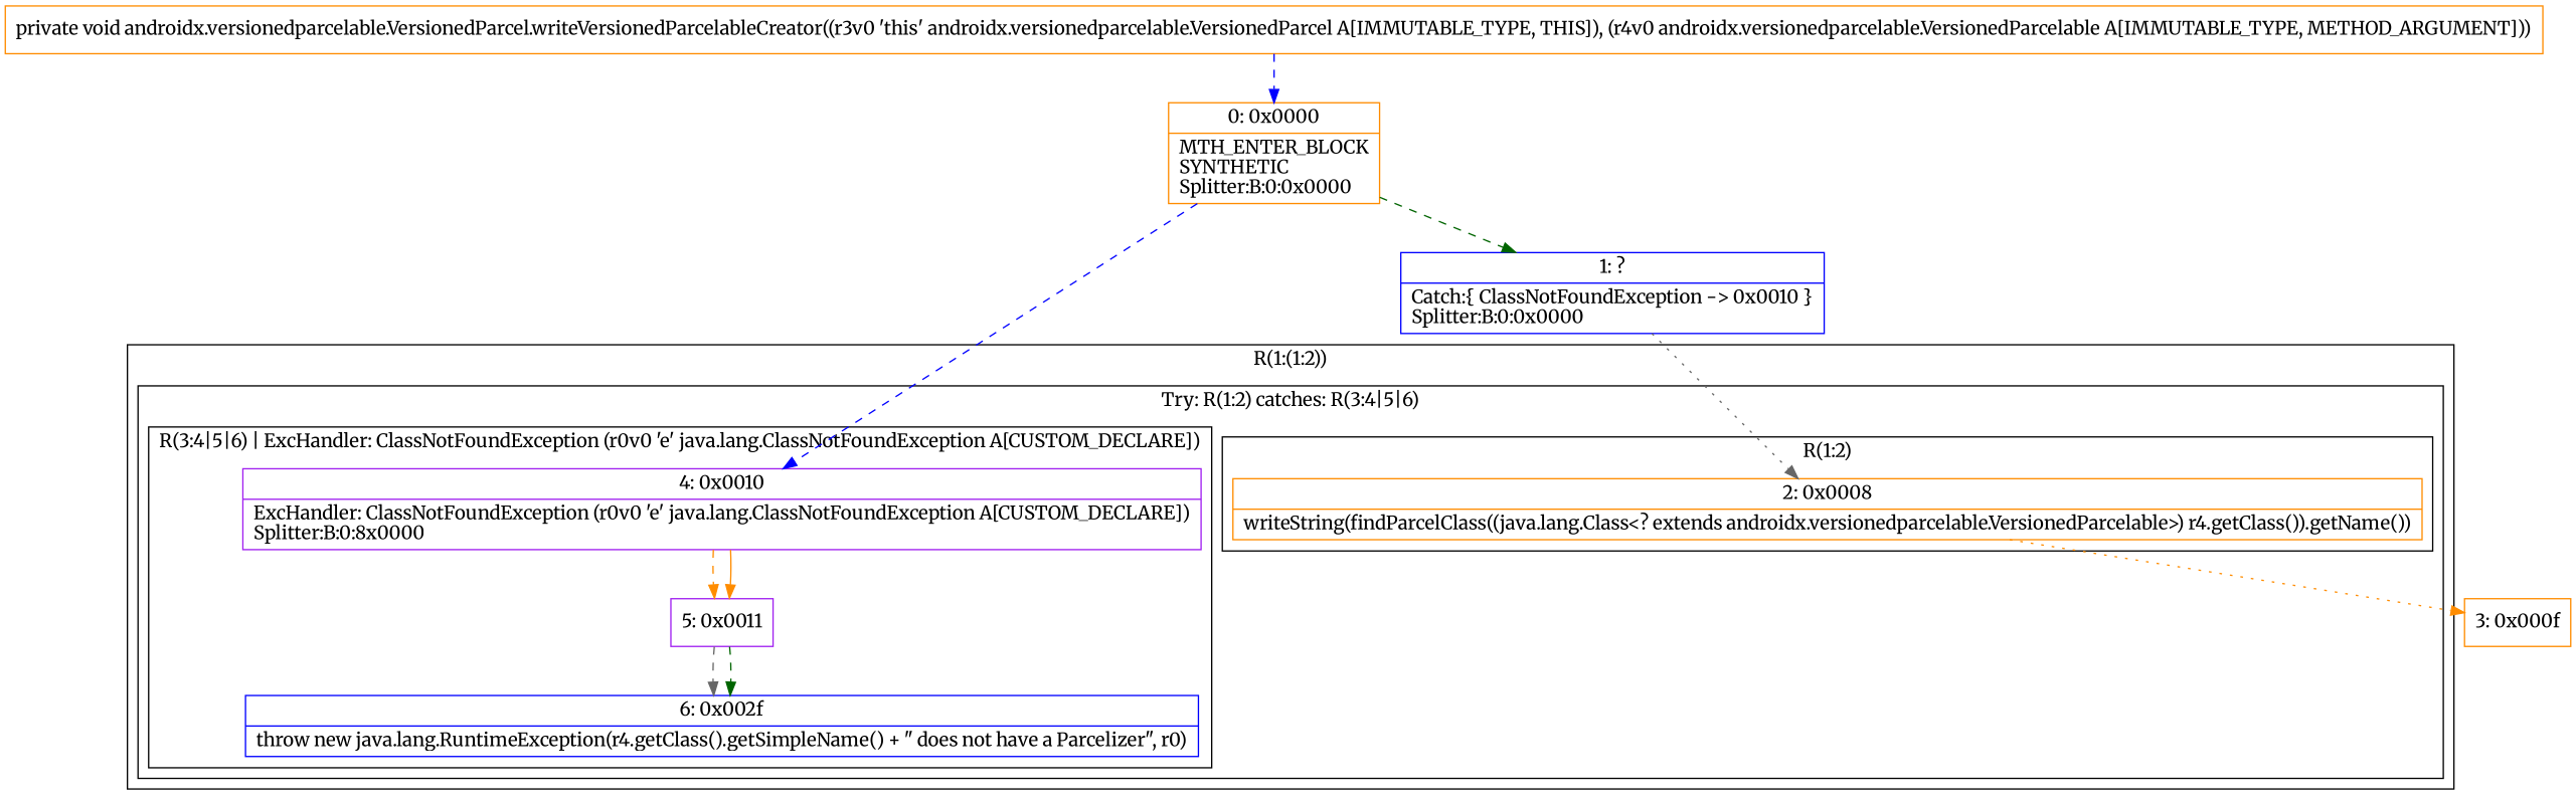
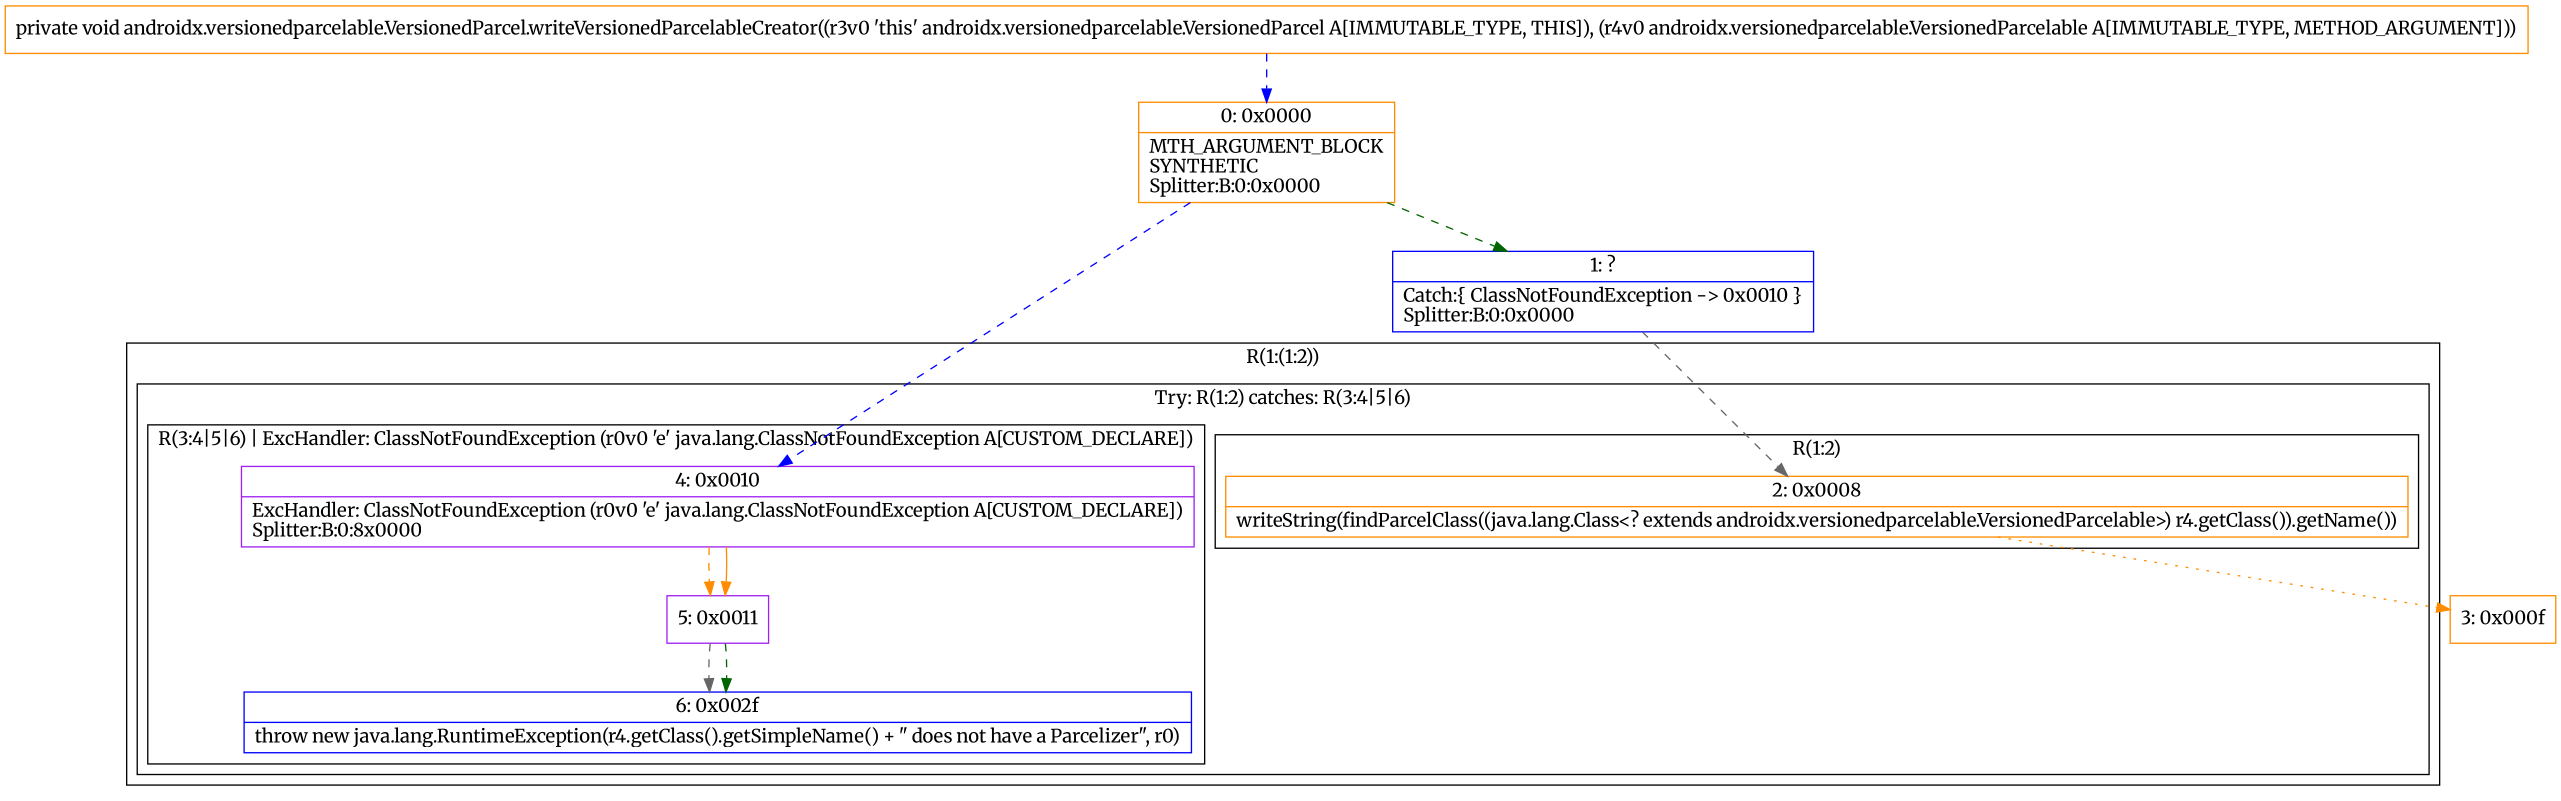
  digraph {
    fontname=Merriweather
    node [color=darkorange fontname=Merriweather shape=record]
    edge [color=darkorange fontname=Merriweather style=dashed]
    n1 [label="{2\:\ 0x0008|writeString(findParcelClass((java.lang.Class\<? extends androidx.versionedparcelable.VersionedParcelable\>) r4.getClass()).getName())\l}"]
    n2 [color=purple label="{4\:\ 0x0010|ExcHandler: ClassNotFoundException (r0v0 'e' java.lang.ClassNotFoundException A[CUSTOM_DECLARE])\lSplitter:B:0:8x0000\l}"]
    n3 [color=purple label="{5\:\ 0x0011}"]
    n4 [color=blue label="{6\:\ 0x002f|throw new java.lang.RuntimeException(r4.getClass().getSimpleName() + \" does not have a Parcelizer\", r0)\l}"]
    n5 [label="{3\:\ 0x000f}"]
-   n6 [label="{0\:\ 0x0000|MTH_ENTER_BLOCK\lSYNTHETIC\lSplitter:B:0:0x0000\l}"]
+   n6 [label="{0\:\ 0x0000|MTH_ARGUMENT_BLOCK\lSYNTHETIC\lSplitter:B:0:0x0000\l}"]
    n7 [color=blue label="{1\:\ ?|Catch:\{ ClassNotFoundException \-\> 0x0010 \}\lSplitter:B:0:0x0000\l}"]
    n8 [label="{private void androidx.versionedparcelable.VersionedParcel.writeVersionedParcelableCreator((r3v0 'this' androidx.versionedparcelable.VersionedParcel A[IMMUTABLE_TYPE, THIS]), (r4v0 androidx.versionedparcelable.VersionedParcelable A[IMMUTABLE_TYPE, METHOD_ARGUMENT])) }"]
    subgraph cluster_1 {
      label="R(1:(1:2))"
      subgraph cluster_2 {
        label="Try: R(1:2) catches: R(3:4|5|6)"
        subgraph cluster_3 {
          label="R(1:2)"
          n1
        }
        subgraph cluster_4 {
          label="R(3:4|5|6) | ExcHandler: ClassNotFoundException (r0v0 'e' java.lang.ClassNotFoundException A[CUSTOM_DECLARE])\l"
          n2
          n3
          n4
        }
      }
    }
    subgraph cluster_5 {
      label="R(3:4|5|6) | ExcHandler: ClassNotFoundException (r0v0 'e' java.lang.ClassNotFoundException A[CUSTOM_DECLARE])\l"
    }
    n1 -> n5 [style=dotted]
    n2 -> n3
    n2 -> n3 [style=solid]
    n3 -> n4 [color=gray40]
    n3 -> n4 [color=darkgreen]
    n6 -> n2 [color=blue]
    n6 -> n7 [color=darkgreen]
-   n7 -> n1 [color=gray40 style=dotted]
+   n7 -> n1 [color=gray40]
    n8 -> n6 [color=blue]
  }
